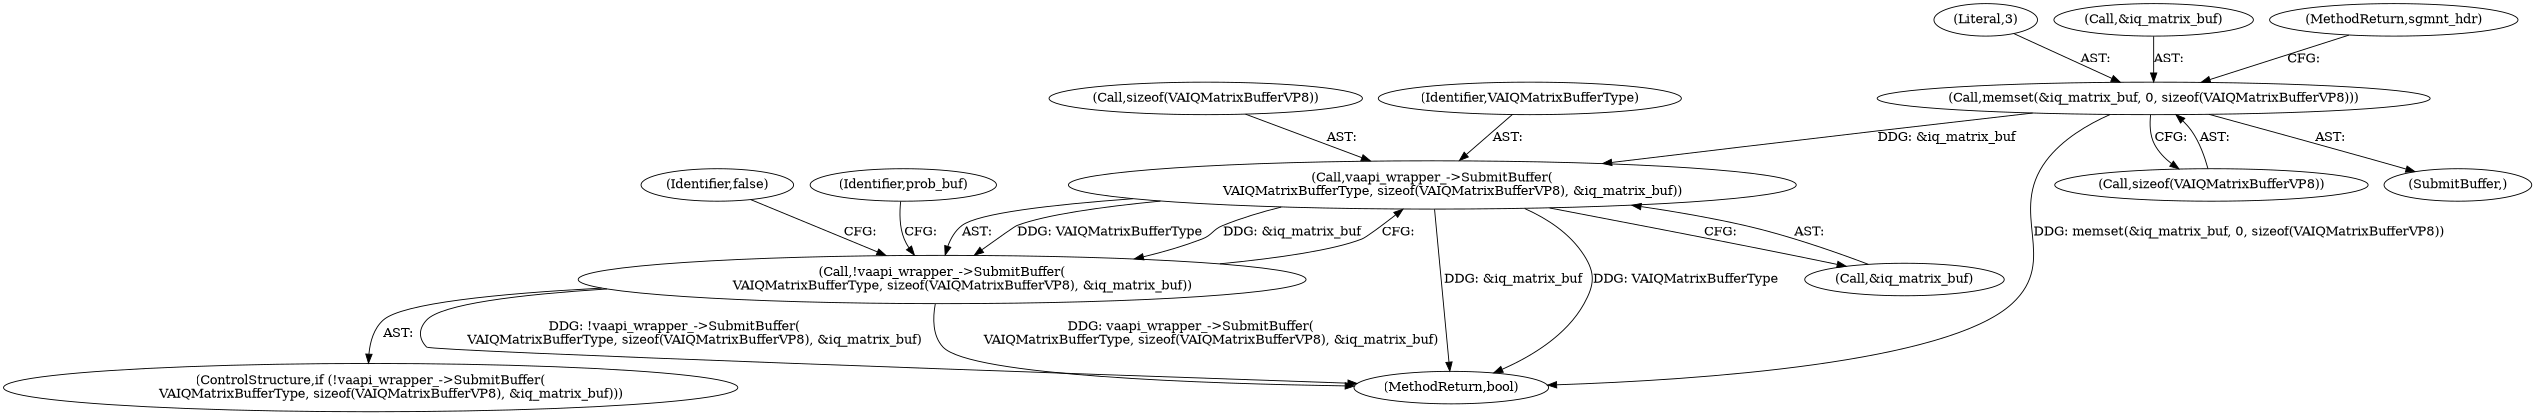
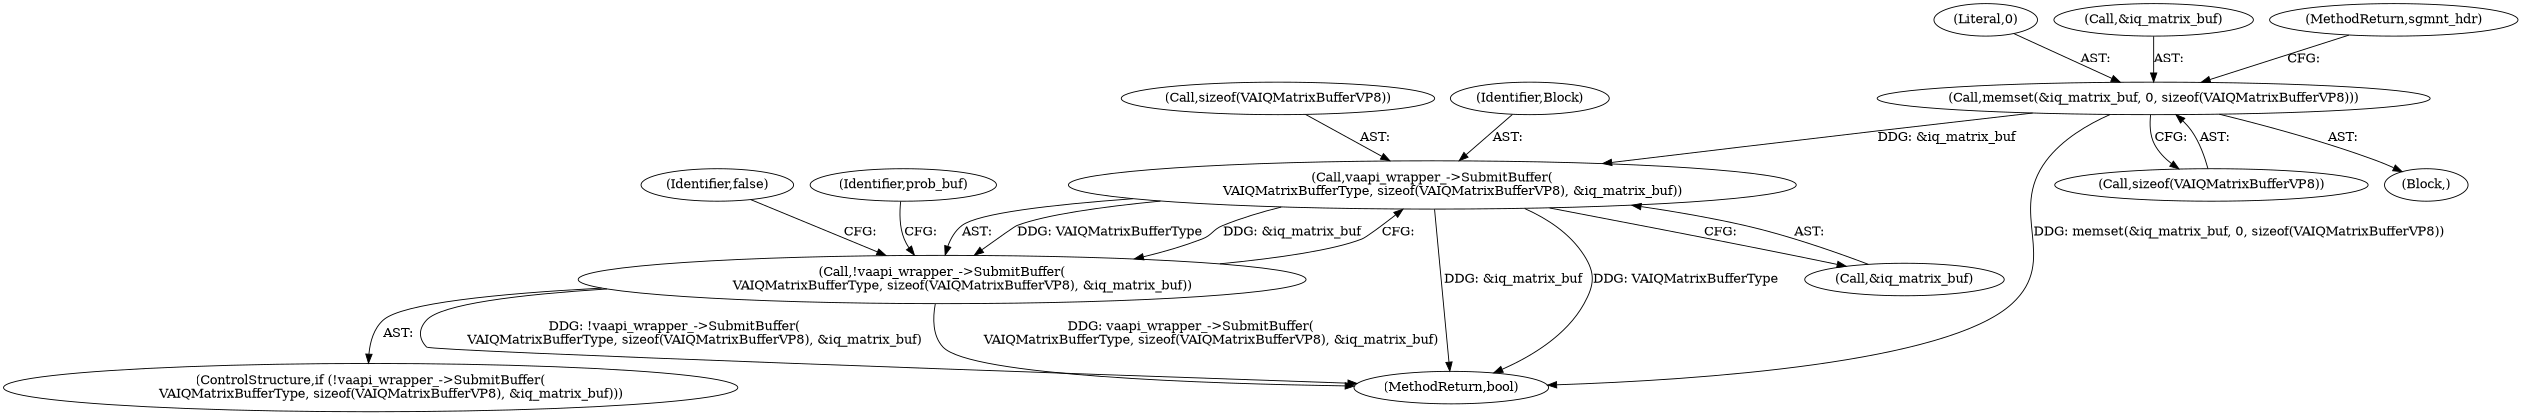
  digraph {
    n1 [label="(Call,memset(&iq_matrix_buf, 0, sizeof(VAIQMatrixBufferVP8)))"]
    n2 [label="(Call,vaapi_wrapper_->SubmitBuffer(\n          VAIQMatrixBufferType, sizeof(VAIQMatrixBufferVP8), &iq_matrix_buf))"]
    n3 [label="(MethodReturn,bool)"]
    n4 [label="(Call,sizeof(VAIQMatrixBufferVP8))"]
-   n5 [label="(SubmitBuffer,)"]
+   n5 [label="(Block,)"]
    n6 [label="(Call,!vaapi_wrapper_->SubmitBuffer(\n          VAIQMatrixBufferType, sizeof(VAIQMatrixBufferVP8), &iq_matrix_buf))"]
    n7 [label="(Call,&iq_matrix_buf)"]
    n8 [label="(ControlStructure,if (!vaapi_wrapper_->SubmitBuffer(\n          VAIQMatrixBufferType, sizeof(VAIQMatrixBufferVP8), &iq_matrix_buf)))"]
-   n9 [label="(Literal,3)"]
+   n9 [label="(Literal,0)"]
    n10 [label="(Identifier,false)"]
    n11 [label="(Call,sizeof(VAIQMatrixBufferVP8))"]
    n12 [label="(Call,&iq_matrix_buf)"]
-   n13 [label="(Identifier,VAIQMatrixBufferType)"]
+   n13 [label="(Identifier,Block)"]
    n14 [label="(Identifier,prob_buf)"]
    n15 [label="(MethodReturn,sgmnt_hdr)"]
    n1 -> n2 [label="DDG: &iq_matrix_buf"]
    n1 -> n3 [label="DDG: memset(&iq_matrix_buf, 0, sizeof(VAIQMatrixBufferVP8))"]
    n1 -> n4 [label="CFG: "]
    n1 -> n5 [label="AST: "]
    n2 -> n3 [label="DDG: &iq_matrix_buf"]
    n2 -> n3 [label="DDG: VAIQMatrixBufferType"]
    n2 -> n6 [label="AST: "]
    n2 -> n6 [label="DDG: VAIQMatrixBufferType"]
    n2 -> n6 [label="DDG: &iq_matrix_buf"]
    n2 -> n7 [label="CFG: "]
    n4 -> n1 [label="AST: "]
    n6 -> n2 [label="CFG: "]
    n6 -> n3 [label="DDG: !vaapi_wrapper_->SubmitBuffer(\n          VAIQMatrixBufferType, sizeof(VAIQMatrixBufferVP8), &iq_matrix_buf)"]
    n6 -> n3 [label="DDG: vaapi_wrapper_->SubmitBuffer(\n          VAIQMatrixBufferType, sizeof(VAIQMatrixBufferVP8), &iq_matrix_buf)"]
    n6 -> n8 [label="AST: "]
    n7 -> n2 [label="AST: "]
    n9 -> n1 [label="AST: "]
    n10 -> n6 [label="CFG: "]
    n11 -> n2 [label="AST: "]
    n12 -> n1 [label="AST: "]
    n13 -> n2 [label="AST: "]
    n14 -> n6 [label="CFG: "]
    n15 -> n1 [label="CFG: "]
  }
